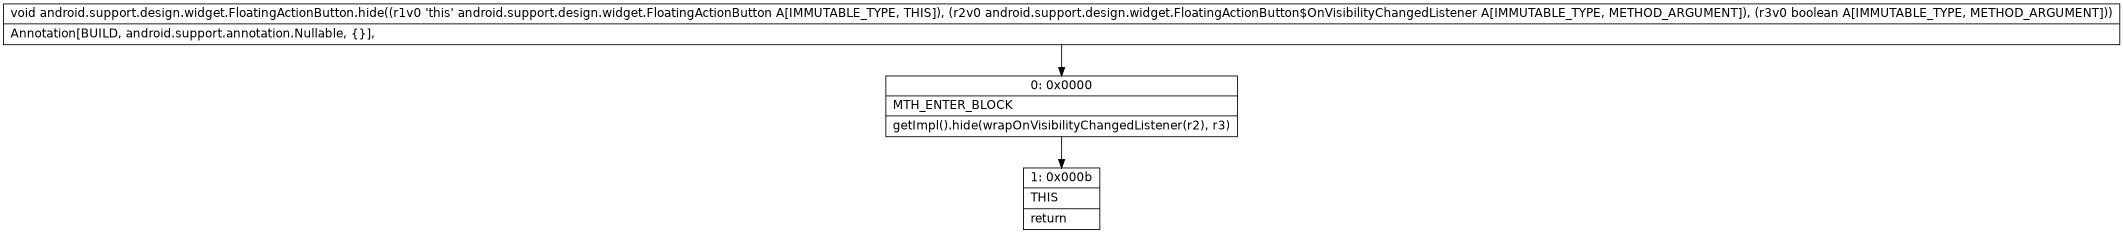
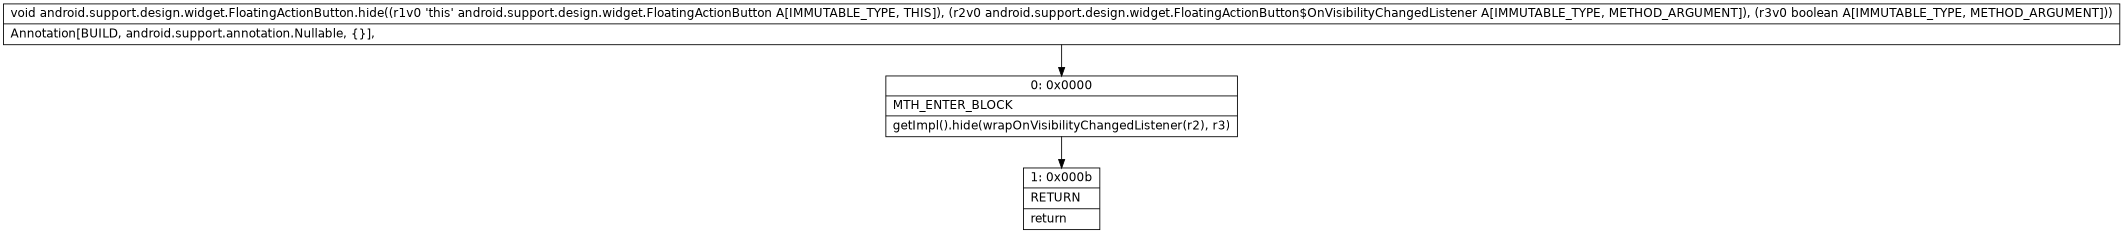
  digraph {
    fontname="DejaVu Sans"
    node [shape=record fontname="DejaVu Sans"]
    edge [fontname="DejaVu Sans"]
    n1 [label="{0\:\ 0x0000|MTH_ENTER_BLOCK\l|getImpl().hide(wrapOnVisibilityChangedListener(r2), r3)\l}"]
-   n2 [label="{1\:\ 0x000b|THIS\l|return\l}"]
+   n2 [label="{1\:\ 0x000b|RETURN\l|return\l}"]
    n3 [label="{void android.support.design.widget.FloatingActionButton.hide((r1v0 'this' android.support.design.widget.FloatingActionButton A[IMMUTABLE_TYPE, THIS]), (r2v0 android.support.design.widget.FloatingActionButton$OnVisibilityChangedListener A[IMMUTABLE_TYPE, METHOD_ARGUMENT]), (r3v0 boolean A[IMMUTABLE_TYPE, METHOD_ARGUMENT]))  | Annotation[BUILD, android.support.annotation.Nullable, \{\}], \l}"]
    n1 -> n2
    n3 -> n1
  }
